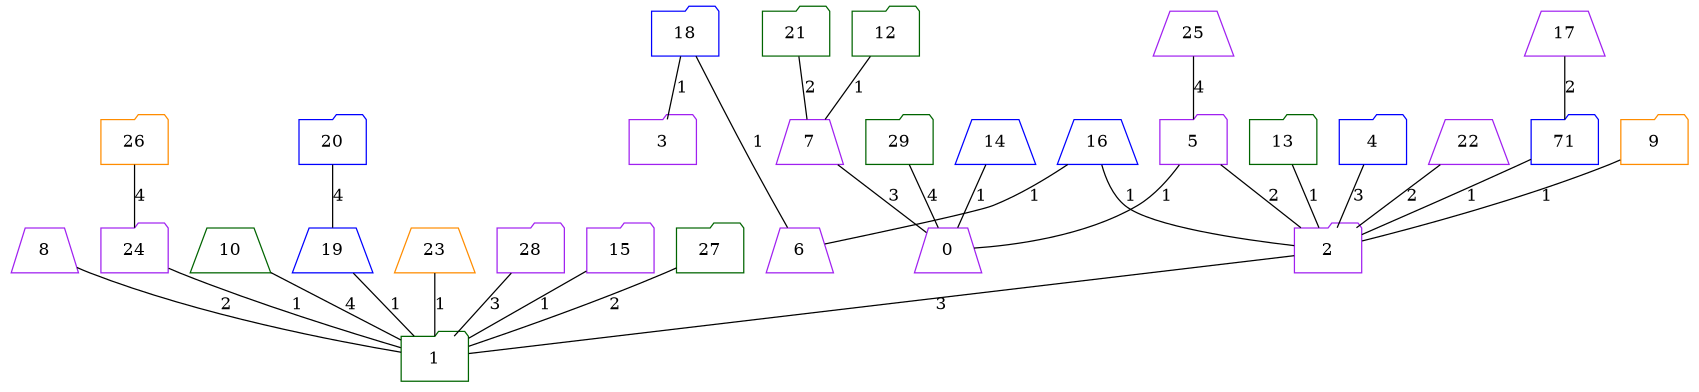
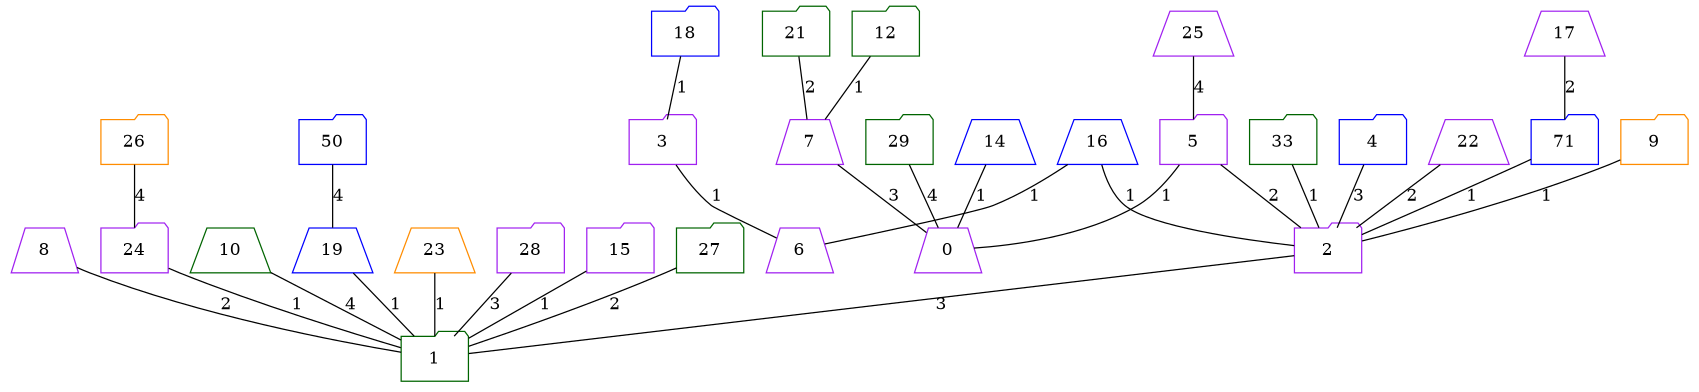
  graph {
    node [color=purple shape=folder]
    n1 [color=blue label=71]
    2
    1 [color=darkgreen]
    16 [color=blue shape=trapezium]
    6 [shape=trapezium]
    5
    0 [shape=trapezium]
    8 [shape=trapezium]
    7 [shape=trapezium]
    24
    10 [color=darkgreen shape=trapezium]
    21 [color=darkgreen]
    9 [color=darkorange]
    18 [color=blue]
    3
-   13 [color=darkgreen]
+   13 [color=darkgreen label=33]
    29 [color=darkgreen]
    4 [color=blue]
    17 [shape=trapezium]
    12 [color=darkgreen]
    26 [color=darkorange]
-   20 [color=blue]
+   20 [color=blue label=50]
    19 [color=blue shape=trapezium]
    23 [color=darkorange shape=trapezium]
    25 [shape=trapezium]
    28
    15
    27 [color=darkgreen]
    22 [shape=trapezium]
    14 [color=blue shape=trapezium]
    n1 -- 2 [label=1]
    2 -- 1 [label=3]
    16 -- 2 [label=1]
    16 -- 6 [label=1]
    5 -- 2 [label=2]
    5 -- 0 [label=1]
    8 -- 1 [label=2]
    7 -- 0 [label=3]
    24 -- 1 [label=1]
    10 -- 1 [label=4]
    21 -- 7 [label=2]
    9 -- 2 [label=1]
-   18 -- 6 [label=1]
+   3 -- 6 [label=1]
    18 -- 3 [label=1]
    13 -- 2 [label=1]
    29 -- 0 [label=4]
    4 -- 2 [label=3]
    17 -- n1 [label=2]
    12 -- 7 [label=1]
    26 -- 24 [label=4]
    20 -- 19 [label=4]
    19 -- 1 [label=1]
    23 -- 1 [label=1]
    25 -- 5 [label=4]
    28 -- 1 [label=3]
    15 -- 1 [label=1]
    27 -- 1 [label=2]
    22 -- 2 [label=2]
    14 -- 0 [label=1]
  }
